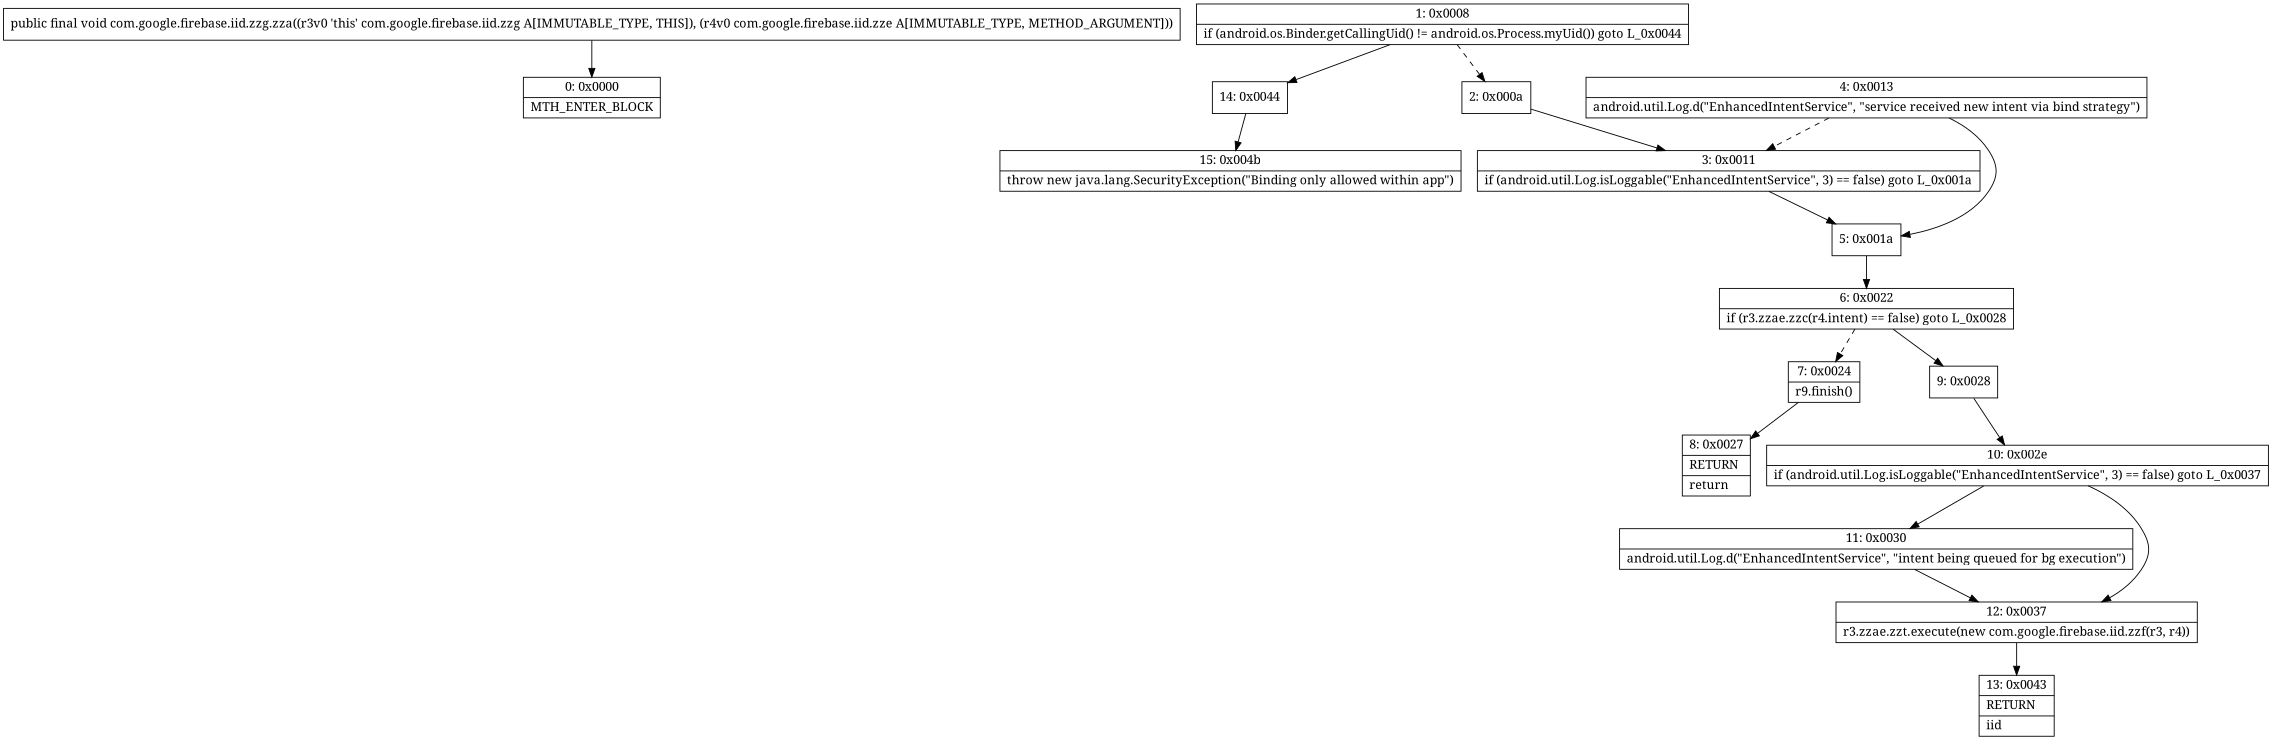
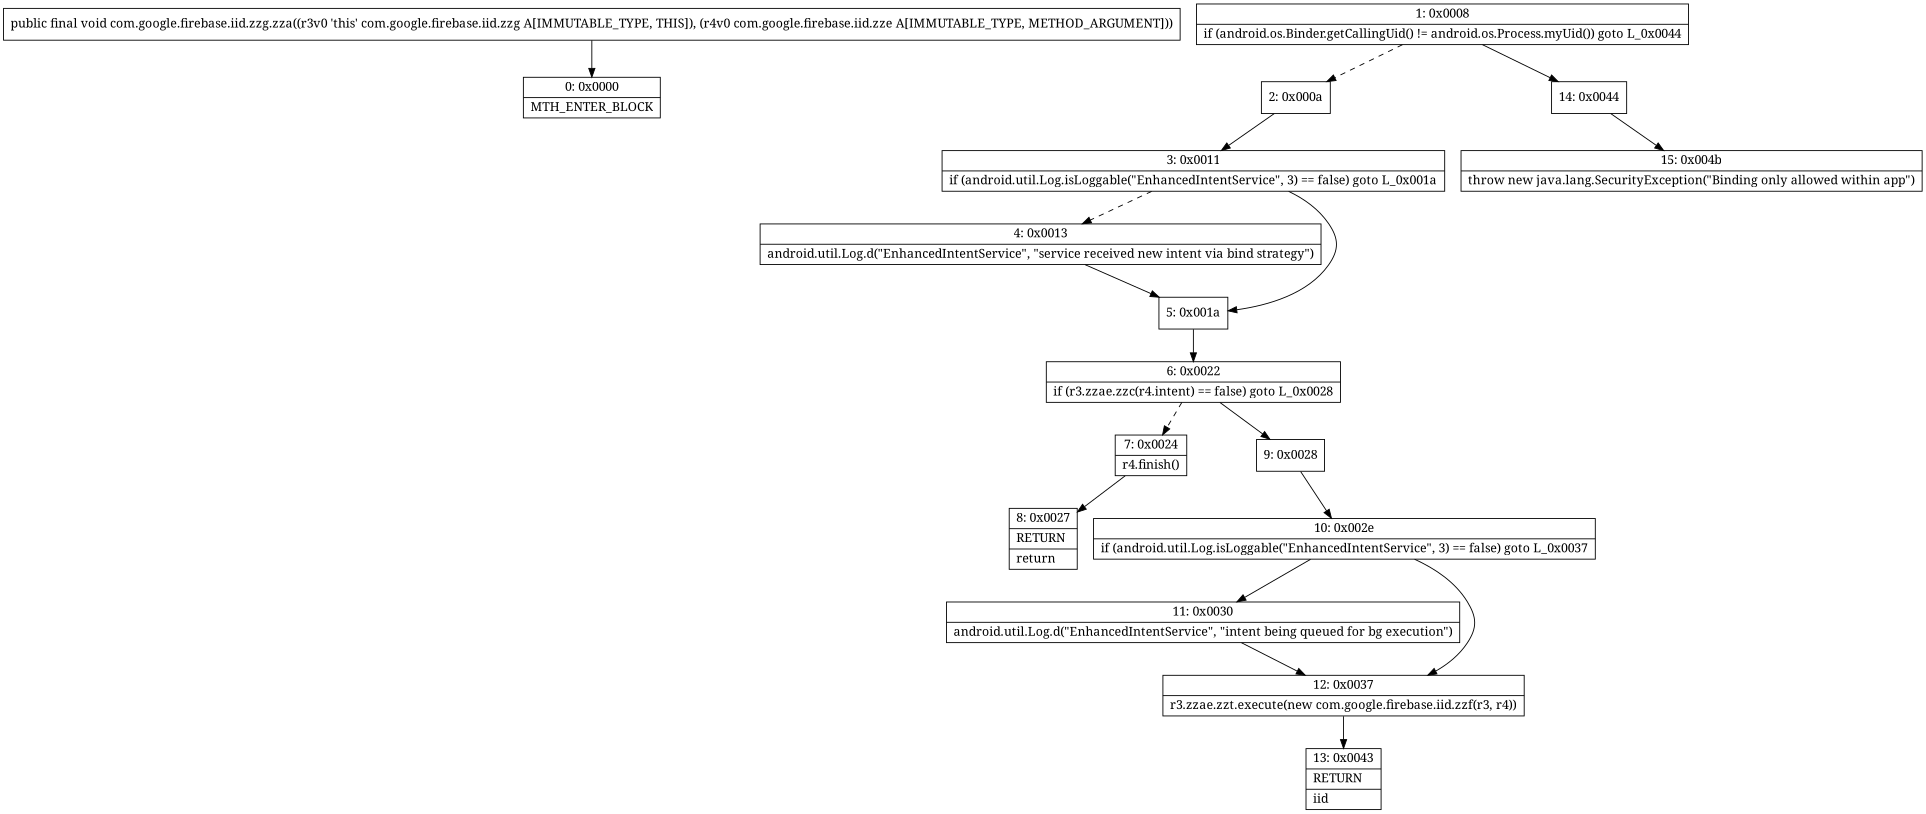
  digraph {
    fontname="Noto Serif"
    node [fontname="Noto Serif" shape=record]
    edge [fontname="Noto Serif"]
    n1 [label="{0\:\ 0x0000|MTH_ENTER_BLOCK\l}"]
    n2 [label="{1\:\ 0x0008|if (android.os.Binder.getCallingUid() != android.os.Process.myUid()) goto L_0x0044\l}"]
    n3 [label="{2\:\ 0x000a}"]
    n4 [label="{14\:\ 0x0044}"]
    n5 [label="{3\:\ 0x0011|if (android.util.Log.isLoggable(\"EnhancedIntentService\", 3) == false) goto L_0x001a\l}"]
    n6 [label="{15\:\ 0x004b|throw new java.lang.SecurityException(\"Binding only allowed within app\")\l}"]
    n7 [label="{4\:\ 0x0013|android.util.Log.d(\"EnhancedIntentService\", \"service received new intent via bind strategy\")\l}"]
    n8 [label="{5\:\ 0x001a}"]
    n9 [label="{6\:\ 0x0022|if (r3.zzae.zzc(r4.intent) == false) goto L_0x0028\l}"]
-   n10 [label="{7\:\ 0x0024|r9.finish()\l}"]
+   n10 [label="{7\:\ 0x0024|r4.finish()\l}"]
    n11 [label="{9\:\ 0x0028}"]
    n12 [label="{8\:\ 0x0027|RETURN\l|return\l}"]
    n13 [label="{10\:\ 0x002e|if (android.util.Log.isLoggable(\"EnhancedIntentService\", 3) == false) goto L_0x0037\l}"]
    n14 [label="{11\:\ 0x0030|android.util.Log.d(\"EnhancedIntentService\", \"intent being queued for bg execution\")\l}"]
    n15 [label="{12\:\ 0x0037|r3.zzae.zzt.execute(new com.google.firebase.iid.zzf(r3, r4))\l}"]
    n16 [label="{13\:\ 0x0043|RETURN\l|iid\l}"]
    n17 [label="{public final void com.google.firebase.iid.zzg.zza((r3v0 'this' com.google.firebase.iid.zzg A[IMMUTABLE_TYPE, THIS]), (r4v0 com.google.firebase.iid.zze A[IMMUTABLE_TYPE, METHOD_ARGUMENT])) }"]
    n2 -> n3 [style=dashed]
    n2 -> n4
    n3 -> n5
    n4 -> n6
-   n7 -> n5 [style=dashed]
+   n5 -> n7 [style=dashed]
    n5 -> n8
    n7 -> n8
    n8 -> n9
    n9 -> n10 [style=dashed]
    n9 -> n11
    n10 -> n12
    n11 -> n13
    n13 -> n14 [style=solid]
    n13 -> n15
    n14 -> n15
    n15 -> n16
    n17 -> n1
  }
